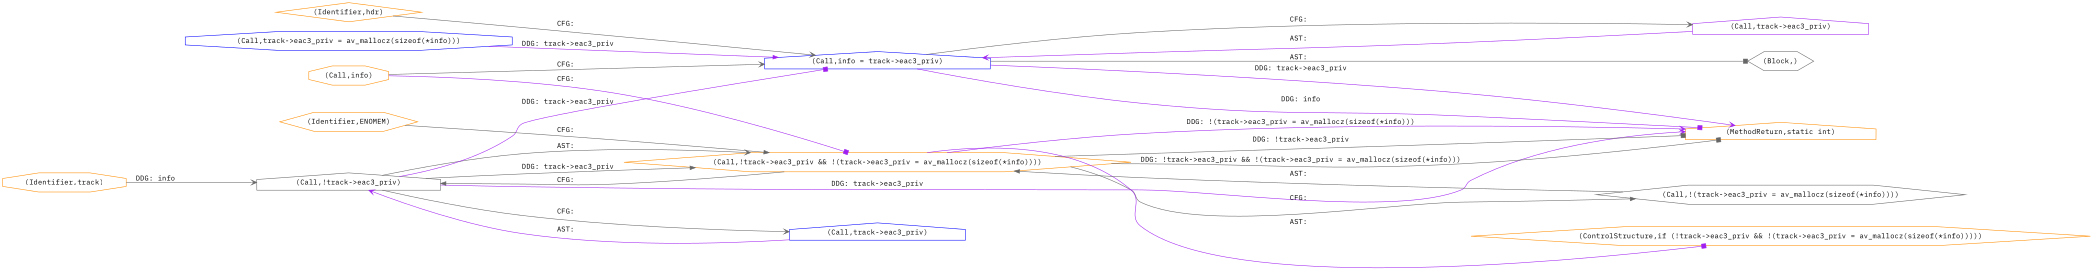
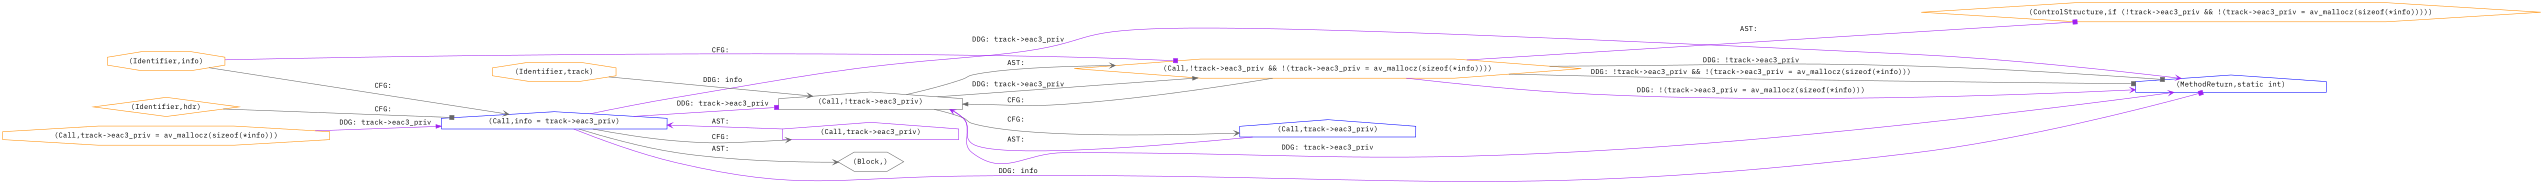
  digraph {
    fontname="IBM Plex Mono"
    rankdir=LR
    node [color=darkorange fontname="IBM Plex Mono" shape=house]
    edge [arrowhead=vee color=gray40 fontname="IBM Plex Mono"]
    n1 [color=gray40 label="(Call,!track->eac3_priv)"]
    n2 [label="(Call,!track->eac3_priv && !(track->eac3_priv = av_mallocz(sizeof(*info))))" shape=hexagon]
    n3 [color=blue label="(Call,info = track->eac3_priv)"]
-   n4 [label="(MethodReturn,static int)"]
+   n4 [color=blue label="(MethodReturn,static int)"]
    n5 [color=blue label="(Call,track->eac3_priv)"]
-   n6 [color=gray40 label="(Call,!(track->eac3_priv = av_mallocz(sizeof(*info))))" shape=hexagon]
    n7 [label="(ControlStructure,if (!track->eac3_priv && !(track->eac3_priv = av_mallocz(sizeof(*info)))))" shape=hexagon]
    n8 [color=purple label="(Call,track->eac3_priv)"]
    n9 [color=gray40 label="(Block,)" shape=hexagon]
-   n10 [label="(Identifier,ENOMEM)" shape=hexagon]
    n11 [label="(Identifier,hdr)" shape=diamond]
-   n12 [color=blue label="(Call,track->eac3_priv = av_mallocz(sizeof(*info)))" shape=octagon]
+   n12 [label="(Call,track->eac3_priv = av_mallocz(sizeof(*info)))" shape=octagon]
    n13 [label="(Identifier,track)" shape=octagon]
-   n14 [label="(Call,info)" shape=octagon]
+   n14 [label="(Identifier,info)" shape=octagon]
    n1 -> n2 [label="AST: "]
    n1 -> n2 [arrowhead=normal label="DDG: track->eac3_priv"]
-   n1 -> n3 [arrowhead=box color=purple label="DDG: track->eac3_priv"]
+   n3 -> n1 [arrowhead=box color=purple label="DDG: track->eac3_priv"]
    n1 -> n4 [color=purple label="DDG: track->eac3_priv"]
    n1 -> n5 [label="CFG: "]
    n2 -> n1 [arrowhead=normal label="CFG: "]
    n2 -> n4 [color=purple label="DDG: !(track->eac3_priv = av_mallocz(sizeof(*info)))"]
    n2 -> n4 [arrowhead=box label="DDG: !track->eac3_priv"]
    n2 -> n4 [arrowhead=box label="DDG: !track->eac3_priv && !(track->eac3_priv = av_mallocz(sizeof(*info)))"]
-   n2 -> n6 [arrowhead=normal label="CFG: "]
    n2 -> n7 [arrowhead=box color=purple label="AST: "]
    n3 -> n4 [color=purple label="DDG: track->eac3_priv"]
    n3 -> n4 [arrowhead=box color=purple label="DDG: info"]
    n3 -> n8 [label="CFG: "]
-   n3 -> n9 [arrowhead=box label="AST: "]
+   n3 -> n9 [label="AST: "]
    n5 -> n1 [color=purple label="AST: "]
-   n6 -> n2 [arrowhead=normal label="AST: "]
    n8 -> n3 [color=purple label="AST: "]
-   n10 -> n2 [arrowhead=normal label="CFG: "]
-   n11 -> n3 [label="CFG: "]
+   n11 -> n3 [arrowhead=box label="CFG: "]
    n12 -> n3 [arrowhead=normal color=purple label="DDG: track->eac3_priv"]
    n13 -> n1 [label="DDG: info"]
    n14 -> n2 [arrowhead=box color=purple label="CFG: "]
    n14 -> n3 [label="CFG: "]
  }
